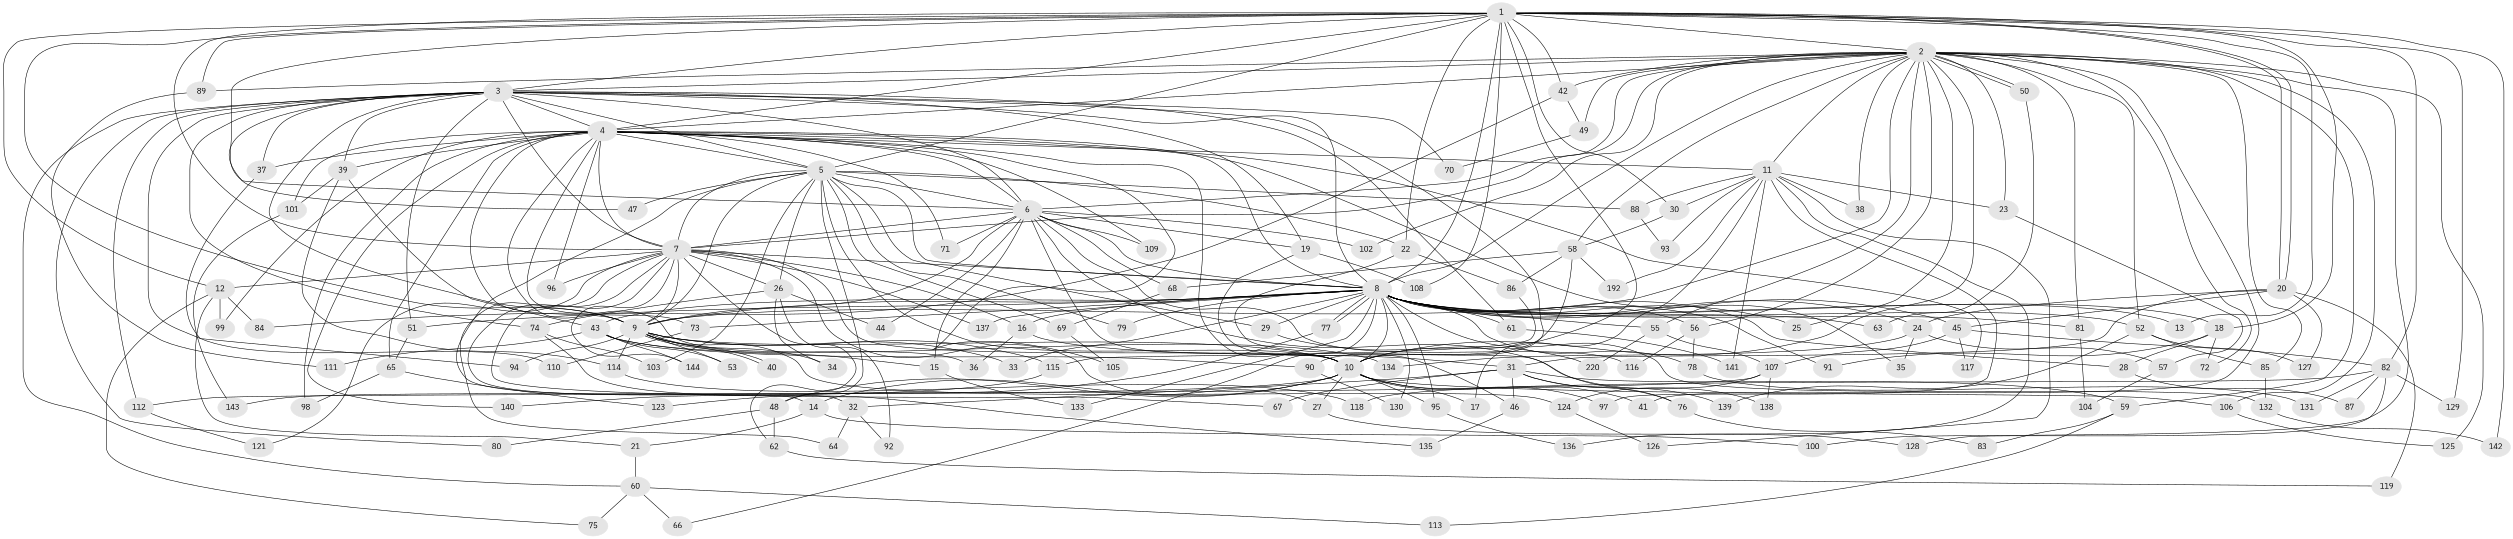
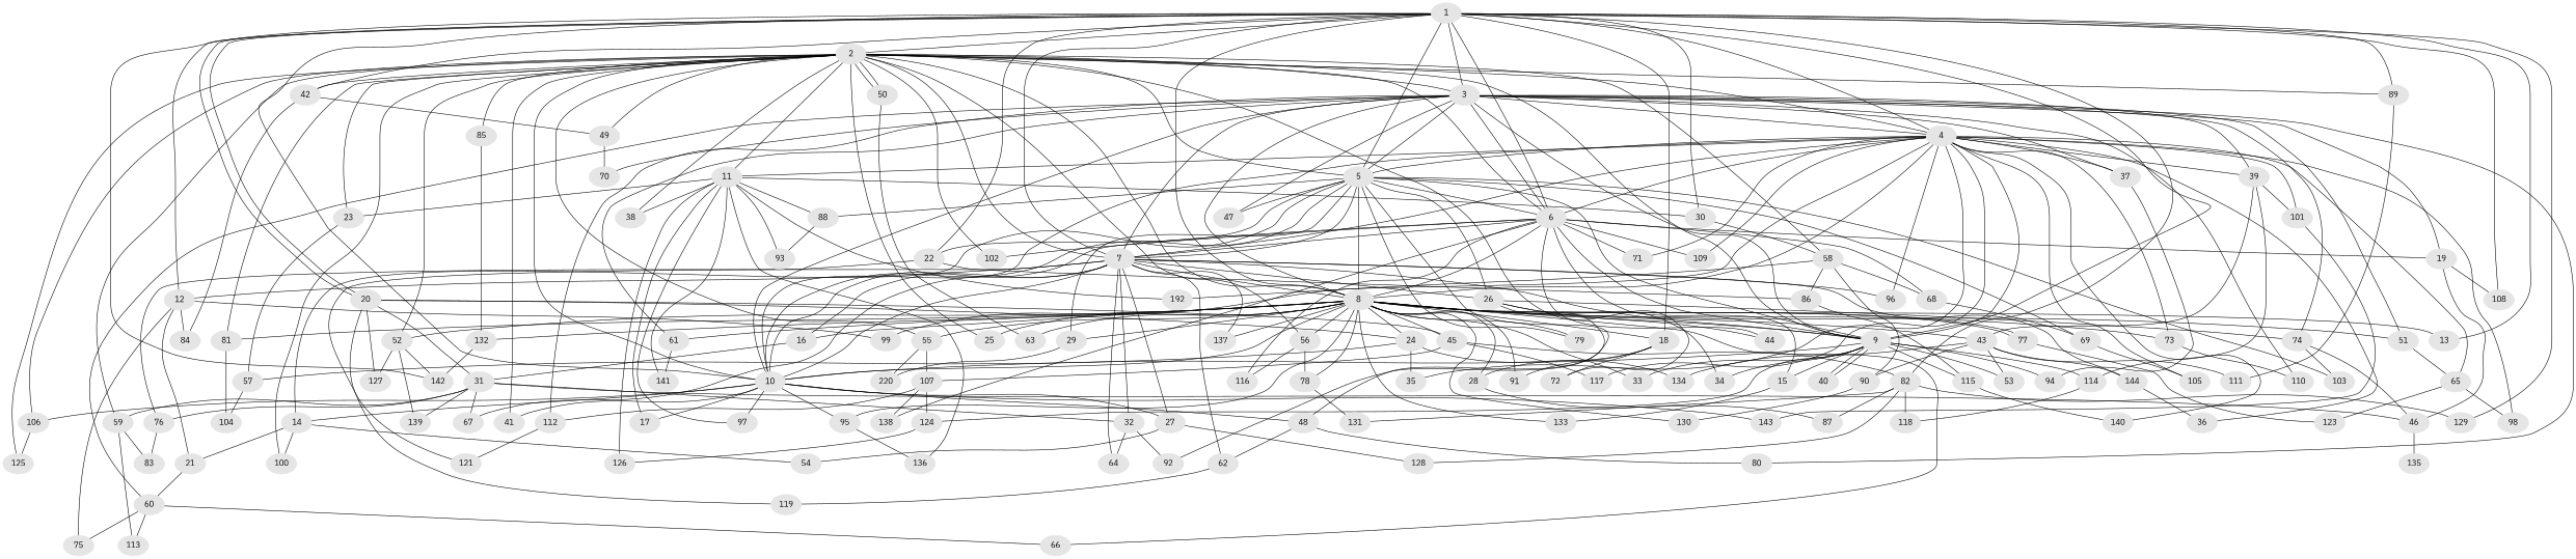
  graph {
    fontname="IBM Plex Sans"
    node [color=gray90 fontname="IBM Plex Sans" style=filled]
    edge [fontname="IBM Plex Sans"]
    1
    2
    3
    4
    5
    6
    7
    8
    9
    10
    12
    13
    18
    20
    22
    30
    42
    82
    89
    108
    129
    142
    11
    23
    25
    38
    41
    49
    50
    52
    55
    56
    58
    59
    72
    81
    85
    100
    102
    106
    125
    19
    37
    39
    47
    51
    60
    61
    70
    74
    80
    110
    112
    35
    36
    65
    71
    73
    96
    98
    99
    101
    105
    109
    117
    140
    14
    26
    29
    48
    69
    79
    88
    103
    15
    44
    68
    116
    138
    16
    27
    32
    62
    64
    67
    121
    137
    144
    24
    28
    33
    43
    45
    63
    66
    77
    78
    91
    95
    130
    132
    133
    34
    40
    53
    94
    114
    115
    124
    17
    97
    143
    21
    75
    84
    31
    119
    127
    76
    86
    128
    87
    131
    118
    111
    93
    n127 [label=192]
    126
    136
    141
    57
    139
    n133 [label=220]
    107
    90
    83
    113
    104
    46
    135
    123
+   54
    92
    134
    1 -- 2
    1 -- 3
    1 -- 4
    1 -- 5
    1 -- 6
    1 -- 7
    1 -- 8
    1 -- 9
    1 -- 10
    1 -- 12
    1 -- 13
    1 -- 18
    1 -- 20
    1 -- 20
    1 -- 22
    1 -- 30
    1 -- 42
    1 -- 82
    1 -- 89
    1 -- 108
    1 -- 129
    1 -- 142
    2 -- 3
    2 -- 4
+   2 -- 5
    2 -- 6
    2 -- 7
    2 -- 8
    2 -- 9
    2 -- 10
    2 -- 42
    2 -- 89
    2 -- 11
    2 -- 23
    2 -- 25
    2 -- 38
    2 -- 41
    2 -- 49
    2 -- 50
    2 -- 50
    2 -- 52
    2 -- 55
    2 -- 56
    2 -- 58
    2 -- 59
    2 -- 72
    2 -- 81
    2 -- 85
    2 -- 100
    2 -- 102
    2 -- 106
    2 -- 125
    3 -- 4
    3 -- 5
    3 -- 6
    3 -- 7
    3 -- 8
    3 -- 9
    3 -- 10
    3 -- 19
    3 -- 37
    3 -- 39
    3 -- 47
    3 -- 51
    3 -- 60
    3 -- 61
    3 -- 70
    3 -- 74
    3 -- 80
    3 -- 110
    3 -- 112
    4 -- 5
    4 -- 6
    4 -- 7
    4 -- 8
    4 -- 9
    4 -- 10
    4 -- 11
    4 -- 37
    4 -- 39
    4 -- 35
    4 -- 36
    4 -- 65
    4 -- 71
    4 -- 73
    4 -- 96
    4 -- 98
    4 -- 99
    4 -- 101
    4 -- 105
    4 -- 109
    4 -- 117
    4 -- 140
    5 -- 6
    5 -- 7
    5 -- 8
    5 -- 9
    5 -- 10
    5 -- 22
    5 -- 47
    5 -- 14
    5 -- 26
    5 -- 29
    5 -- 48
    5 -- 69
    5 -- 79
    5 -- 88
    5 -- 103
    6 -- 7
    6 -- 8
    6 -- 9
    6 -- 10
    6 -- 102
    6 -- 19
    6 -- 71
    6 -- 109
    6 -- 15
    6 -- 44
    6 -- 68
    6 -- 116
    6 -- 138
    7 -- 8
    7 -- 9
    7 -- 10
    7 -- 12
    7 -- 96
    7 -- 26
    7 -- 16
    7 -- 27
    7 -- 32
    7 -- 62
    7 -- 64
    7 -- 67
    7 -- 121
    7 -- 137
    7 -- 144
    8 -- 9
    8 -- 10
    8 -- 13
    8 -- 18
    8 -- 25
    8 -- 52
    8 -- 55
    8 -- 56
    8 -- 81
    8 -- 51
    8 -- 61
    8 -- 73
    8 -- 29
    8 -- 79
    8 -- 16
    8 -- 137
    8 -- 24
    8 -- 28
    8 -- 33
    8 -- 43
    8 -- 45
    8 -- 63
    8 -- 66
    8 -- 77
    8 -- 77
    8 -- 78
    8 -- 91
    8 -- 95
    8 -- 130
    8 -- 132
    8 -- 133
    9 -- 10
    9 -- 15
    9 -- 33
    9 -- 34
    9 -- 40
    9 -- 40
    9 -- 53
    9 -- 94
    9 -- 114
    9 -- 115
    9 -- 124
    10 -- 41
    10 -- 106
    10 -- 14
    10 -- 48
    10 -- 27
    10 -- 95
    10 -- 17
    10 -- 97
    10 -- 143
    12 -- 99
    12 -- 21
    12 -- 75
    12 -- 84
    18 -- 72
    18 -- 28
    18 -- 91
    20 -- 24
    20 -- 45
    20 -- 31
    20 -- 119
    20 -- 127
    22 -- 76
    22 -- 86
    30 -- 58
    42 -- 49
    42 -- 84
    82 -- 129
    82 -- 128
    82 -- 87
    82 -- 131
    82 -- 118
    89 -- 111
    11 -- 30
    11 -- 23
    11 -- 38
    11 -- 88
    11 -- 17
    11 -- 97
    11 -- 93
    11 -- n127
    11 -- 126
    11 -- 136
    11 -- 141
    23 -- 57
    49 -- 70
    50 -- 63
-   52 -- 85
+   52 -- 142
    52 -- 127
    52 -- 139
    55 -- n133
    55 -- 107
    56 -- 116
    56 -- 78
    58 -- 68
    58 -- 86
    58 -- n127
    58 -- 90
    59 -- 83
    59 -- 113
    81 -- 104
    85 -- 132
    106 -- 125
    19 -- 108
    19 -- 46
    37 -- 94
    39 -- 101
    39 -- 43
    39 -- 114
    51 -- 65
    60 -- 66
    60 -- 75
    60 -- 113
    61 -- 141
    74 -- 103
-   74 -- 135
+   74 -- 46
    112 -- 121
    65 -- 98
    65 -- 123
    73 -- 110
    101 -- 143
    14 -- 100
    14 -- 21
+   14 -- 54
    26 -- 74
    26 -- 44
    26 -- 34
    26 -- 92
    29 -- n133
    48 -- 80
    48 -- 62
    69 -- 105
    88 -- 93
    15 -- 133
    68 -- 69
-   16 -- 36
+   144 -- 36
    16 -- 31
    27 -- 128
+   27 -- 54
    32 -- 64
    32 -- 92
    62 -- 119
    24 -- 35
    24 -- 57
    24 -- 134
    28 -- 87
    43 -- 144
    43 -- 53
    43 -- 111
    43 -- 90
    43 -- 134
    45 -- 82
    45 -- 117
    45 -- 107
    77 -- 123
    78 -- 131
    95 -- 136
    132 -- 142
    114 -- 118
    115 -- 140
    124 -- 126
    21 -- 60
    31 -- 59
    31 -- 32
    31 -- 67
    31 -- 76
    31 -- 139
    31 -- 46
    76 -- 83
    86 -- 115
    57 -- 104
    107 -- 112
    107 -- 138
    107 -- 124
    90 -- 130
    46 -- 135
  }
